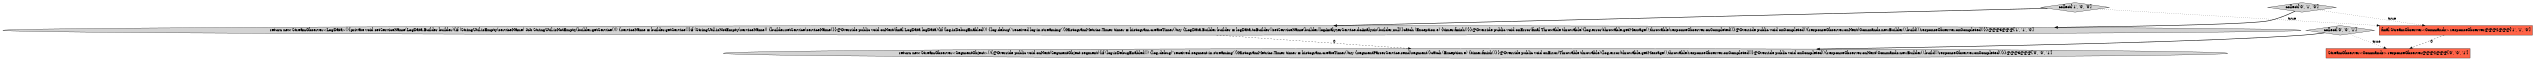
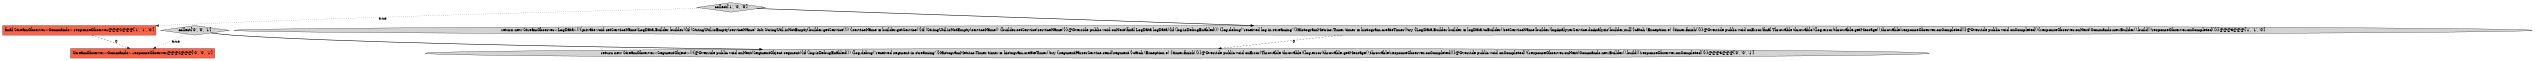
  digraph {
    node [fillcolor=lightgray shape=diamond style=filled]
    edge [style=dotted]
    n1 [fillcolor=tomato label="StreamObserver<Commands> responseObserver@@@2@@@['0', '0', '1']" shape=box]
    n2 [label="collect['0', '0', '1']"]
    n3 [label="return new StreamObserver<SegmentObject>(){@Override public void onNext(SegmentObject segment){if (log.isDebugEnabled()) {log.debug(\"received segment in streaming\")}HistogramMetrics.Timer timer = histogram.createTimer()try {segmentParserService.send(segment)}catch (Exception e) {timer.finish()}}@Override public void onError(Throwable throwable){log.error(throwable.getMessage(),throwable)responseObserver.onCompleted()}@Override public void onCompleted(){responseObserver.onNext(Commands.newBuilder().build())responseObserver.onCompleted()}}@@@3@@@['0', '0', '1']" shape=ellipse]
    n4 [label="collect['1', '0', '0']"]
    n5 [label="return new StreamObserver<LogData>(){private void setServiceName(LogData.Builder builder){if (StringUtil.isEmpty(serviceName) && StringUtil.isNotEmpty(builder.getService())) {serviceName = builder.getService()}if (StringUtil.isNotEmpty(serviceName)) {builder.setService(serviceName)}}@Override public void onNext(final LogData logData){if (log.isDebugEnabled()) {log.debug(\"received log in streaming\")}HistogramMetrics.Timer timer = histogram.createTimer()try {LogData.Builder builder = logData.toBuilder()setServiceName(builder)logAnalyzerService.doAnalysis(builder,null)}catch (Exception e) {timer.finish()}}@Override public void onError(final Throwable throwable){log.error(throwable.getMessage(),throwable)responseObserver.onCompleted()}@Override public void onCompleted(){responseObserver.onNext(Commands.newBuilder().build())responseObserver.onCompleted()}}@@@3@@@['1', '1', '0']" shape=ellipse]
    n6 [fillcolor=tomato label="final StreamObserver<Commands> responseObserver@@@2@@@['1', '1', '0']" shape=box]
-   n7 [label="collect['0', '1', '0']"]
    n2 -> n1 [label=true]
    n2 -> n3 [style=bold]
    n4 -> n5 [style=bold]
    n4 -> n6 [label=true]
    n5 -> n3 [label=0 style=dashed]
    n6 -> n1 [label=0 style=dashed]
-   n7 -> n5 [style=bold]
-   n7 -> n6 [label=true]
  }
